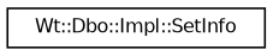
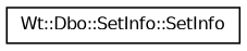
  digraph {
    rankdir=LR
-   n1 [color=black fillcolor=white fontname=Helvetica fontsize=10 height=0.2 label="Wt::Dbo::Impl::SetInfo" shape=record style=filled width=0.4]
+   n1 [color=black fillcolor=white fontname=Helvetica fontsize=10 height=0.2 label="Wt::Dbo::SetInfo::SetInfo" shape=record style=filled width=0.4]
  }
